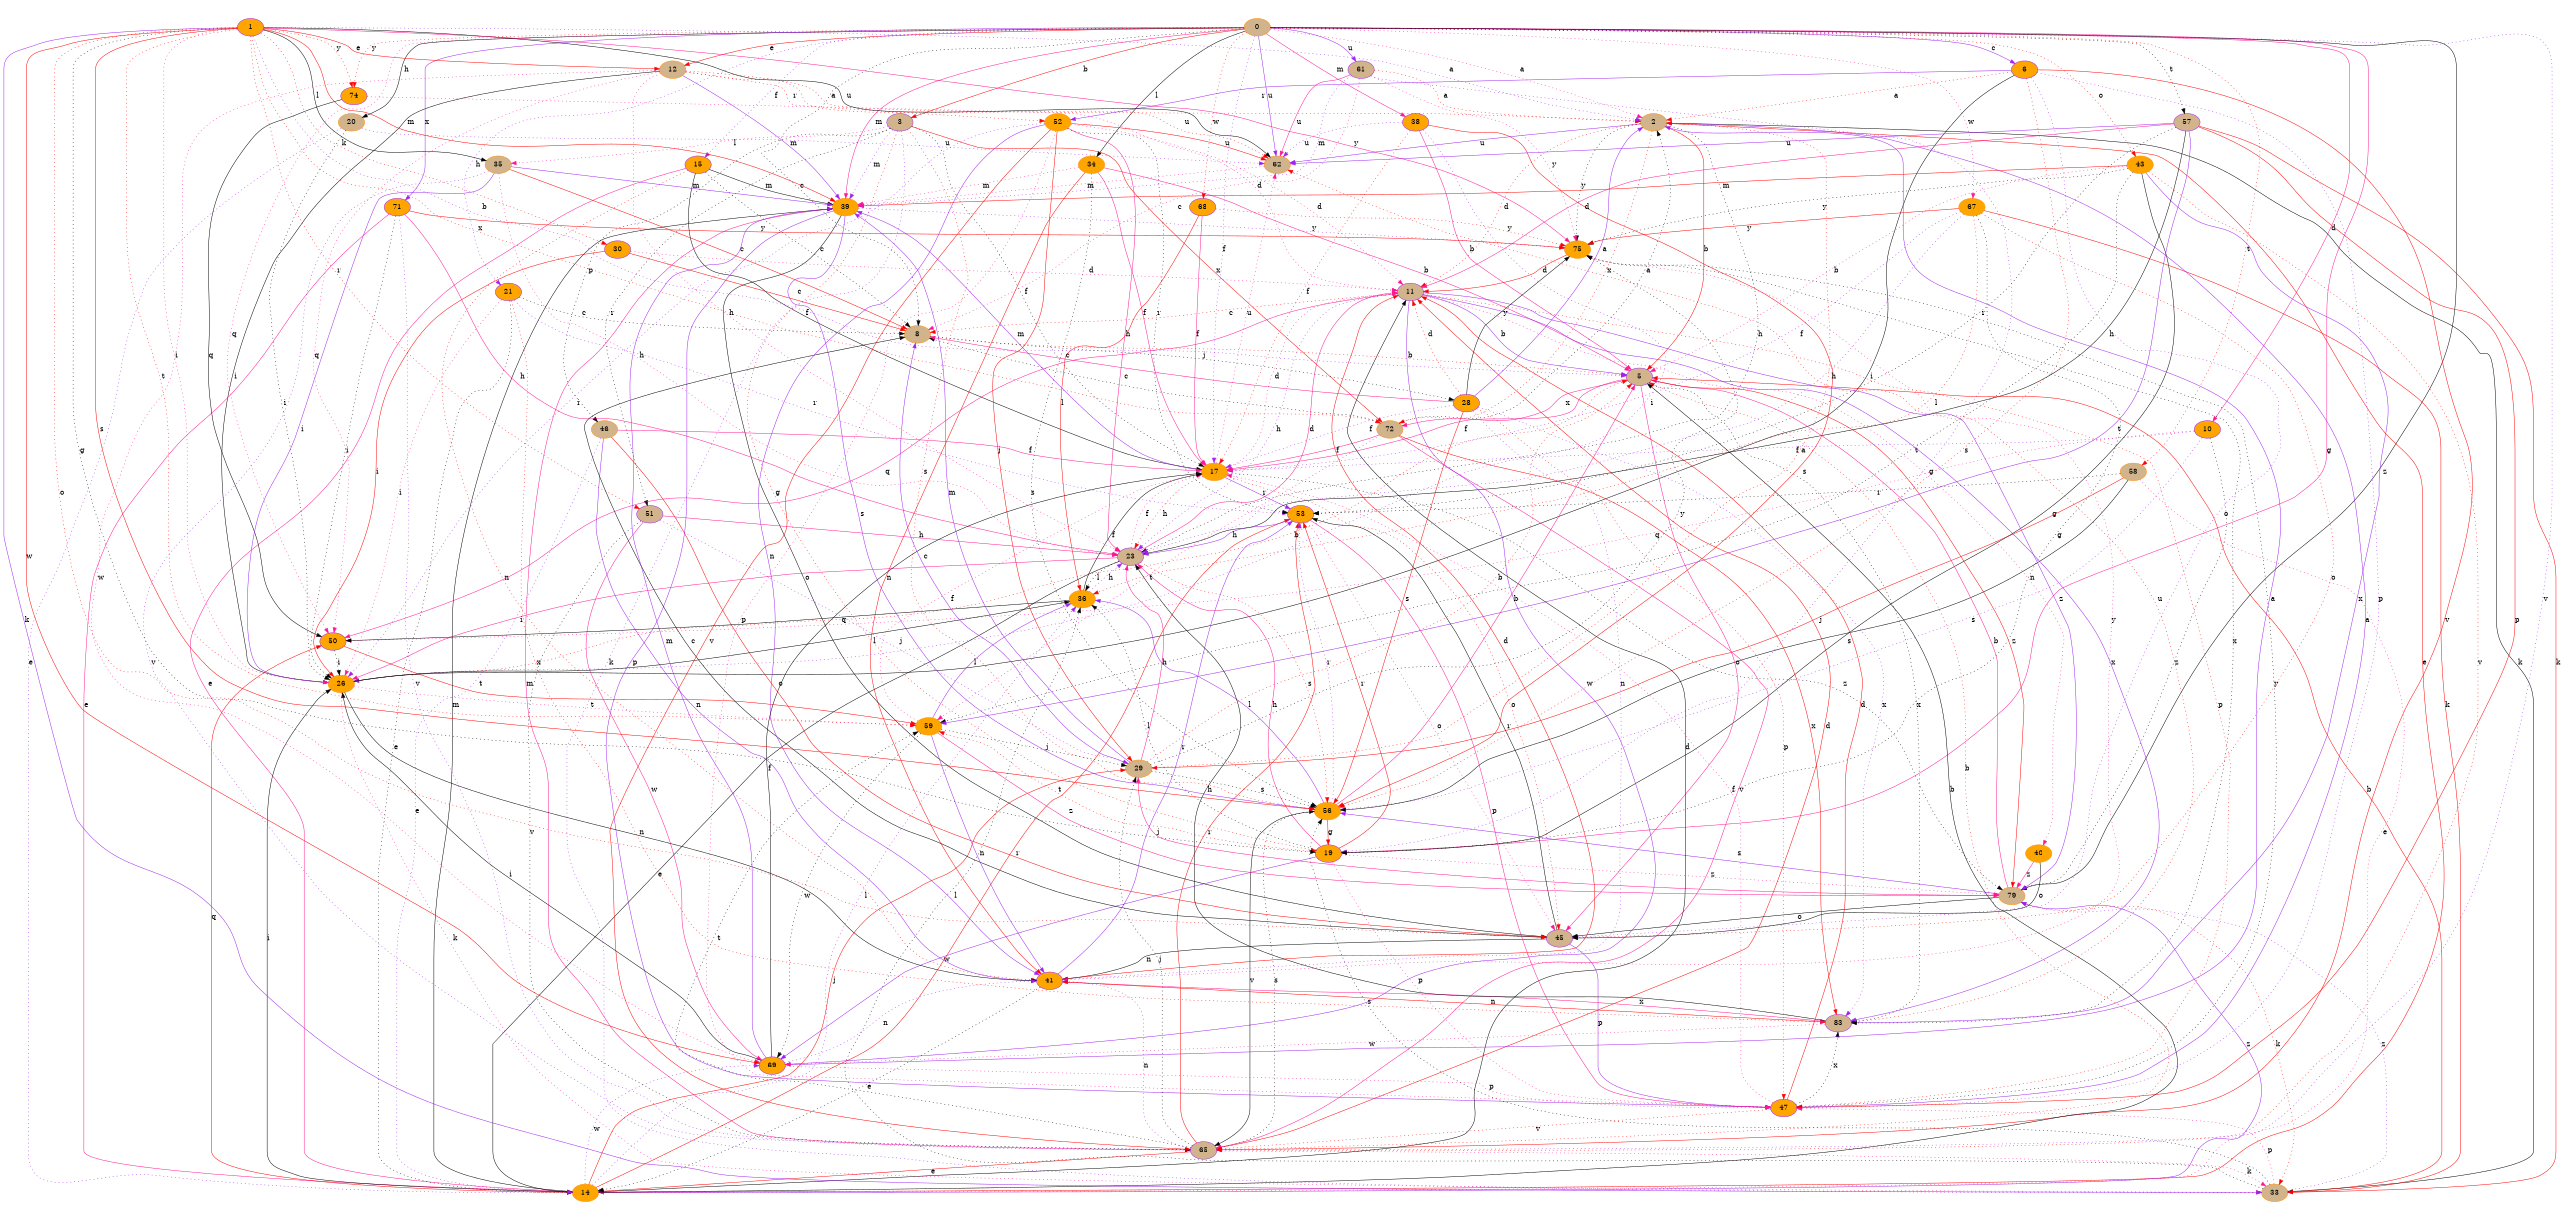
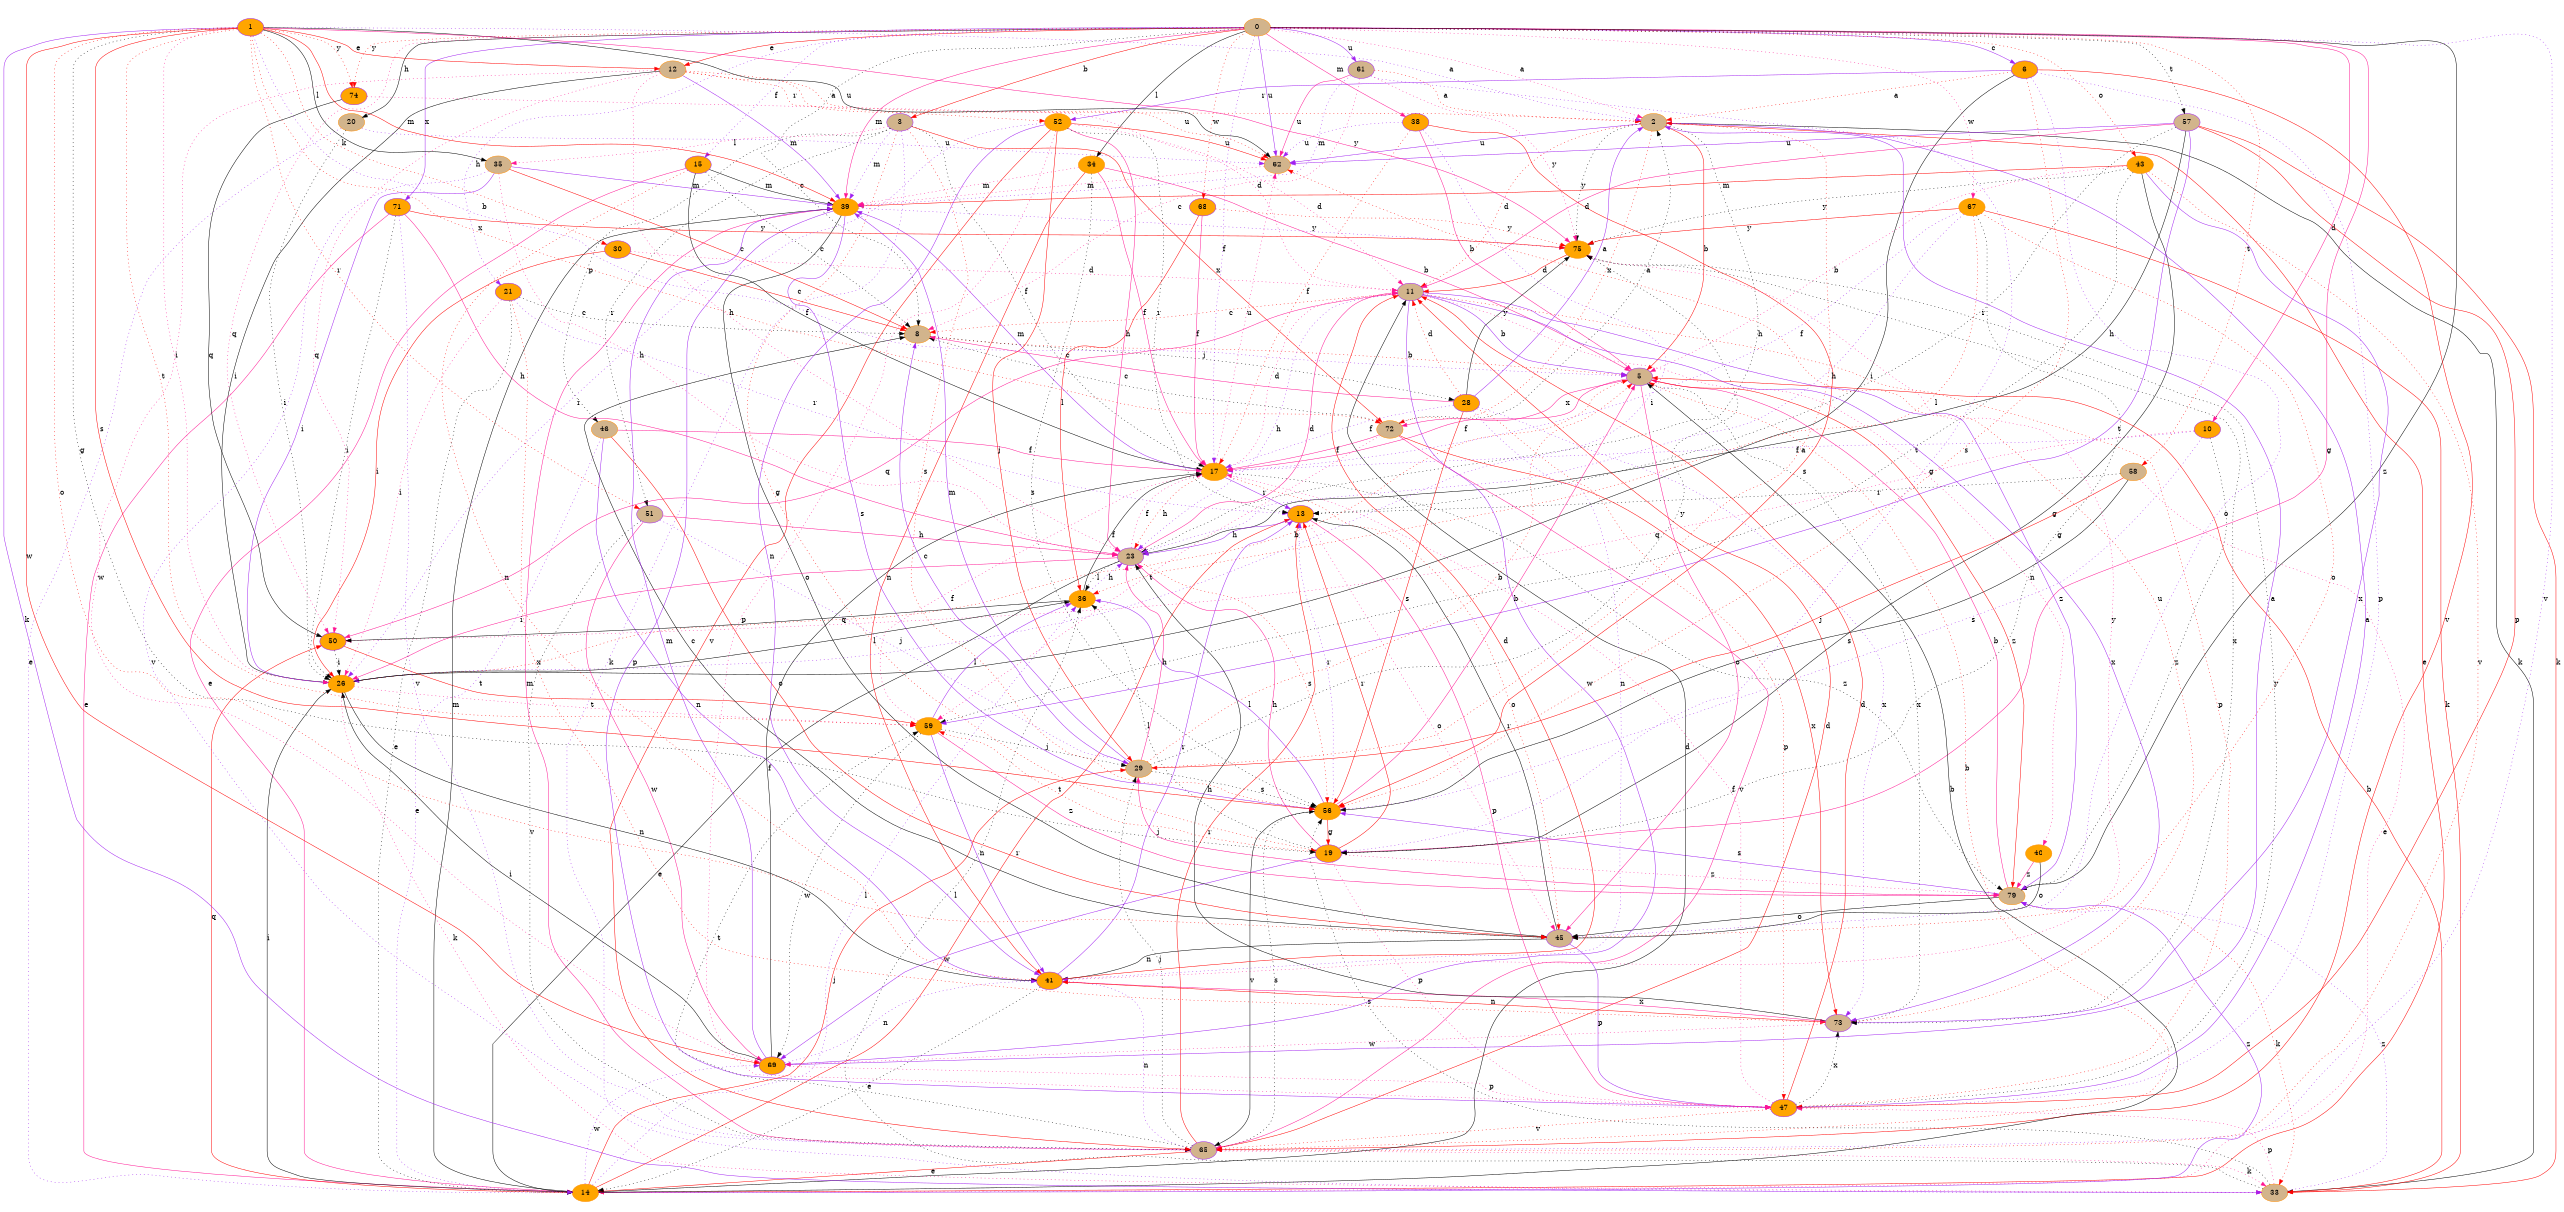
  strict digraph {
    node [color=purple fillcolor=orange style=filled]
    edge [color=red style=dotted]
    0 [color=darkorange fillcolor=tan]
    2 [color=darkorange fillcolor=tan]
    3 [fillcolor=tan]
    6
    8 [color=darkorange fillcolor=tan]
    10
    12 [color=darkorange fillcolor=tan]
    15
    17 [color=darkorange]
    19
    20 [color=darkorange fillcolor=tan]
    21
    34 [color=darkorange]
    38
    39 [color=darkorange]
    43 [color=darkorange]
    50
    57 [fillcolor=tan]
    58 [color=darkorange fillcolor=tan]
    61 [fillcolor=tan]
    62 [color=darkorange fillcolor=tan]
    65 [fillcolor=tan]
    67 [color=darkorange]
    68
    71
    74
    79 [color=darkorange fillcolor=tan]
    5 [fillcolor=tan]
    33 [color=darkorange fillcolor=tan]
    72 [color=darkorange fillcolor=tan]
    75 [color=darkorange]
    11 [fillcolor=tan]
    14 [color=darkorange]
    23 [fillcolor=tan]
    35 [color=darkorange fillcolor=tan]
    51 [fillcolor=tan]
    56 [color=darkorange]
    46 [color=darkorange fillcolor=tan]
    26 [color=darkorange]
    45 [fillcolor=tan]
    47
    52 [color=darkorange]
    28
    69
    41
-   53
+   53 [label=13]
    59 [color=darkorange]
    36 [color=darkorange]
-   73 [fillcolor=tan label=83]
+   73 [fillcolor=tan]
    29 [color=darkorange fillcolor=tan]
    1
    30
    40 [color=darkorange]
    0 -> 2 [color=deeppink label=a]
    0 -> 3 [label=b style=solid]
    0 -> 6 [color=purple label=c style=solid]
    0 -> 8 [color=black label=c]
    0 -> 10 [color=deeppink label=d style=solid]
    0 -> 12 [label=e style=solid]
    0 -> 15 [color=purple label=f]
    0 -> 17 [color=purple label=f]
    0 -> 19 [color=deeppink label=g style=solid]
    0 -> 20 [color=black label=h style=solid]
    0 -> 21 [color=purple label=h]
    0 -> 34 [color=black label=l style=solid]
    0 -> 38 [color=deeppink label=m style=solid]
    0 -> 39 [color=deeppink label=m style=solid]
    0 -> 43 [label=o]
    0 -> 50 [color=deeppink label=q]
    0 -> 57 [color=black label=t]
    0 -> 58 [label=t]
    0 -> 61 [color=purple label=u style=solid]
    0 -> 62 [color=purple label=u style=solid]
    0 -> 65 [color=purple label=v]
    0 -> 67 [color=deeppink label=w]
    0 -> 68 [label=w]
    0 -> 71 [color=purple label=x style=solid]
    0 -> 74 [label=y]
    0 -> 79 [color=black label=z style=solid]
    2 -> 62 [color=purple label=u style=solid]
    2 -> 5 [label=b style=solid]
    2 -> 33 [color=black label=k style=solid]
    2 -> 72 [label=x]
    2 -> 75 [color=black label=y]
    2 -> 11 [label=d]
    2 -> 14 [label=e style=solid]
    2 -> 23 [color=black label=h]
    3 -> 17 [color=black label=f]
    3 -> 19 [label=g]
    3 -> 39 [color=purple label=m]
    3 -> 33 [color=purple label=k]
    3 -> 72 [label=x style=solid]
    3 -> 35 [color=deeppink label=l]
    3 -> 51 [color=black label=r]
    3 -> 56 [label=s]
    3 -> 46 [color=black label=p]
    6 -> 2 [label=a]
    6 -> 65 [label=v style=solid]
    6 -> 56 [label=s]
    6 -> 26 [color=black label=i style=solid]
    6 -> 45 [color=purple label=o]
    6 -> 47 [color=purple label=p]
    6 -> 52 [color=purple label=r style=solid]
    8 -> 5 [label=b]
    8 -> 28 [color=black label=j]
    10 -> 17 [color=purple label=f]
    10 -> 50 [color=deeppink label=q]
    10 -> 79 [color=black label=z]
    10 -> 56 [color=purple label=s]
    12 -> 2 [label=a]
    12 -> 39 [color=purple label=m style=solid]
    12 -> 50 [color=deeppink label=q]
    12 -> 62 [label=u]
    12 -> 23 [color=deeppink label=h]
    12 -> 26 [color=black label=i style=solid]
    12 -> 52 [label=r]
    12 -> 69 [color=deeppink label=w]
    15 -> 8 [color=black label=c]
    15 -> 17 [color=black label=f style=solid]
    15 -> 39 [color=black label=m style=solid]
    15 -> 14 [color=deeppink label=e style=solid]
    15 -> 41 [label=n]
    17 -> 39 [color=purple label=m style=solid]
    17 -> 62 [color=deeppink label=u]
    17 -> 79 [color=black label=z]
    17 -> 11 [color=deeppink label=d]
    17 -> 23 [label=h]
    17 -> 45 [label=o]
    17 -> 53 [color=purple label=r style=solid]
    19 -> 79 [color=deeppink label=z]
    19 -> 23 [color=deeppink label=h style=solid]
    19 -> 47 [color=deeppink label=p]
    19 -> 69 [color=purple label=w style=solid]
    19 -> 53 [label=r style=solid]
    19 -> 59 [label=t]
    19 -> 36 [color=black label=l]
    20 -> 62 [color=purple label=u]
    20 -> 14 [color=purple label=e]
    20 -> 26 [color=black label=i]
    21 -> 8 [color=black label=c]
    21 -> 14 [color=black label=e]
    21 -> 26 [color=deeppink label=i]
    21 -> 53 [color=purple label=r]
    21 -> 73 [label=x]
    34 -> 17 [color=deeppink label=f style=solid]
    34 -> 39 [color=deeppink label=m]
    34 -> 5 [color=deeppink label=b style=solid]
    34 -> 56 [color=black label=s]
    34 -> 41 [label=n style=solid]
    38 -> 17 [label=f]
    38 -> 62 [color=purple label=u]
    38 -> 5 [color=deeppink label=b style=solid]
    38 -> 56 [label=s style=solid]
    38 -> 26 [color=purple label=i]
    39 -> 75 [color=purple label=y]
    39 -> 56 [color=purple label=s style=solid]
    39 -> 45 [color=black label=o style=solid]
    39 -> 47 [color=purple label=p style=solid]
    43 -> 19 [color=black label=g style=solid]
    43 -> 39 [label=m style=solid]
    43 -> 65 [label=v]
    43 -> 5 [color=deeppink label=b]
    43 -> 75 [color=black label=y]
    43 -> 59 [color=black label=t]
    43 -> 73 [color=purple label=x style=solid]
    50 -> 26 [color=black label=i]
    50 -> 59 [label=t style=solid]
    57 -> 62 [color=purple label=u style=solid]
    57 -> 33 [label=k style=solid]
    57 -> 11 [color=deeppink label=d style=solid]
    57 -> 23 [color=black label=h style=solid]
    57 -> 47 [label=p style=solid]
    57 -> 53 [color=black label=r]
    57 -> 59 [color=purple label=t style=solid]
    58 -> 14 [color=deeppink label=e]
    58 -> 56 [color=black label=s style=solid]
    58 -> 53 [color=black label=r]
    58 -> 29 [label=j style=solid]
    61 -> 2 [label=a]
    61 -> 8 [color=deeppink label=c]
    61 -> 19 [color=purple label=g]
    61 -> 39 [color=purple label=m]
    61 -> 62 [color=deeppink label=u style=solid]
    61 -> 75 [color=deeppink label=y]
    62 -> 39 [color=deeppink label=m]
    65 -> 39 [color=deeppink label=m style=solid]
    65 -> 5 [label=b]
    65 -> 33 [color=deeppink label=k]
    65 -> 11 [label=d style=solid]
    65 -> 14 [label=e style=solid]
    65 -> 56 [color=black label=s]
    65 -> 41 [color=purple label=n]
    65 -> 53 [label=r style=solid]
    65 -> 59 [color=black label=t]
    65 -> 29 [color=black label=j]
    67 -> 17 [color=purple label=f]
    67 -> 19 [color=black label=g]
    67 -> 33 [label=k style=solid]
    67 -> 75 [label=y style=solid]
    67 -> 23 [color=purple label=h]
    67 -> 45 [label=o]
    67 -> 36 [label=l]
    68 -> 17 [color=deeppink label=f style=solid]
    68 -> 75 [label=y]
    68 -> 36 [label=l style=solid]
    71 -> 65 [color=purple label=v]
    71 -> 75 [label=y style=solid]
    71 -> 14 [color=deeppink label=e style=solid]
    71 -> 23 [color=deeppink label=h style=solid]
    71 -> 26 [color=black label=i]
    74 -> 50 [color=black label=q style=solid]
    74 -> 11 [color=deeppink label=d]
    79 -> 5 [color=deeppink label=b style=solid]
    79 -> 33 [label=k]
    79 -> 56 [color=purple label=s style=solid]
    79 -> 45 [color=black label=o style=solid]
    79 -> 29 [color=deeppink label=j style=solid]
    5 -> 17 [color=deeppink label=f style=solid]
    5 -> 79 [label=z style=solid]
    5 -> 72 [color=deeppink label=x style=solid]
    5 -> 45 [color=deeppink label=o style=solid]
    5 -> 73 [color=black label=x]
    33 -> 79 [color=purple label=z]
    33 -> 5 [label=b style=solid]
    33 -> 56 [color=black label=s]
    33 -> 47 [color=deeppink label=p]
    33 -> 36 [color=black label=l]
    72 -> 2 [color=black label=a]
    72 -> 8 [color=black label=c]
    72 -> 17 [color=deeppink label=f style=solid]
    72 -> 65 [color=deeppink label=v style=solid]
    72 -> 59 [color=deeppink label=t]
    72 -> 73 [label=x style=solid]
    75 -> 11 [label=d style=solid]
    75 -> 73 [color=black label=x]
    11 -> 8 [label=c]
    11 -> 50 [color=deeppink label=q style=solid]
    11 -> 79 [color=purple label=z style=solid]
    11 -> 5 [color=purple label=b style=solid]
    11 -> 23 [color=purple label=h]
    11 -> 47 [label=p]
    11 -> 69 [color=purple label=w style=solid]
    11 -> 73 [color=purple label=x style=solid]
    11 -> 40 [color=deeppink label=n]
    14 -> 39 [color=black label=m style=solid]
    14 -> 50 [label=q style=solid]
    14 -> 79 [color=purple label=z style=solid]
    14 -> 5 [color=black label=b style=solid]
    14 -> 11 [color=black label=d style=solid]
    14 -> 26 [color=black label=i style=solid]
    14 -> 69 [color=purple label=w]
    14 -> 53 [label=r style=solid]
    14 -> 36 [color=purple label=l]
    14 -> 29 [label=j style=solid]
    23 -> 17 [color=deeppink label=f]
    23 -> 11 [color=deeppink label=d style=solid]
    23 -> 14 [color=black label=e style=solid]
    23 -> 56 [label=s]
    23 -> 26 [color=deeppink label=i style=solid]
    23 -> 36 [color=black label=l]
    35 -> 8 [label=c style=solid]
    35 -> 39 [color=purple label=m style=solid]
    35 -> 65 [color=purple label=v]
    35 -> 23 [color=deeppink label=h]
    35 -> 26 [color=purple label=i style=solid]
    51 -> 65 [color=black label=v]
    51 -> 23 [color=deeppink label=h style=solid]
    51 -> 69 [color=deeppink label=w style=solid]
    51 -> 29 [color=purple label=j]
    56 -> 19 [label=g style=solid]
    56 -> 65 [color=black label=v style=solid]
    56 -> 5 [color=deeppink label=b style=solid]
    56 -> 53 [color=purple label=r]
    56 -> 36 [color=purple label=l style=solid]
    46 -> 17 [color=deeppink label=f style=solid]
    46 -> 14 [color=purple label=e]
    46 -> 45 [label=o style=solid]
    46 -> 41 [color=purple label=n style=solid]
    26 -> 5 [label=b]
    26 -> 33 [color=deeppink label=k]
    26 -> 41 [color=black label=n style=solid]
    26 -> 59 [color=deeppink label=t]
    26 -> 36 [color=black label=l style=solid]
    45 -> 8 [color=black label=c style=solid]
    45 -> 47 [color=purple label=p style=solid]
    45 -> 41 [color=black label=n style=solid]
    45 -> 53 [color=black label=r style=solid]
    47 -> 2 [color=purple label=a style=solid]
    47 -> 17 [color=deeppink label=f]
    47 -> 65 [label=v]
    47 -> 75 [color=black label=y]
    47 -> 11 [label=d style=solid]
    47 -> 73 [color=black label=x]
    52 -> 62 [label=u style=solid]
    52 -> 65 [label=v style=solid]
    52 -> 11 [color=deeppink label=d]
    52 -> 23 [color=deeppink label=h style=solid]
    52 -> 26 [color=purple label=i]
    52 -> 47 [color=deeppink label=p]
    52 -> 41 [color=purple label=n style=solid]
    52 -> 53 [color=black label=r]
    52 -> 29 [label=j style=solid]
    28 -> 2 [color=purple label=a style=solid]
    28 -> 8 [color=deeppink label=c style=solid]
    28 -> 17 [color=purple label=f]
    28 -> 75 [color=black label=y style=solid]
    28 -> 11 [label=d]
    28 -> 56 [label=s style=solid]
    28 -> 47 [label=p]
    28 -> 41 [color=purple label=n]
    28 -> 73 [color=purple label=x]
    69 -> 2 [color=purple label=a style=solid]
    69 -> 17 [color=black label=f style=solid]
    69 -> 39 [color=purple label=m style=solid]
    69 -> 26 [color=black label=i style=solid]
    69 -> 47 [color=deeppink label=p]
    69 -> 41 [color=purple label=n]
    41 -> 75 [color=deeppink label=y]
    41 -> 11 [label=d style=solid]
    41 -> 14 [color=black label=e]
    41 -> 53 [color=purple label=r style=solid]
    41 -> 73 [color=deeppink label=x style=solid]
    53 -> 23 [color=purple label=h style=solid]
    53 -> 45 [color=deeppink label=o]
    53 -> 47 [color=deeppink label=p style=solid]
    59 -> 17 [color=deeppink label=f]
    59 -> 79 [color=deeppink label=z style=solid]
    59 -> 69 [color=black label=w]
    59 -> 41 [color=purple label=n style=solid]
    59 -> 36 [color=purple label=l style=solid]
    59 -> 29 [color=black label=j]
    36 -> 17 [color=black label=f style=solid]
    36 -> 50 [color=black label=q style=solid]
    36 -> 23 [color=purple label=h]
    73 -> 62 [label=u]
    73 -> 23 [color=black label=h style=solid]
    73 -> 69 [color=deeppink label=w]
    73 -> 41 [label=n style=solid]
    29 -> 2 [label=a]
    29 -> 8 [color=purple label=c style=solid]
    29 -> 39 [color=purple label=m style=solid]
    29 -> 5 [label=b]
    29 -> 75 [color=black label=y]
    29 -> 23 [color=deeppink label=h style=solid]
    29 -> 56 [color=black label=s]
    1 -> 2 [color=purple label=a]
    1 -> 12 [label=e style=solid]
    1 -> 19 [color=black label=g]
    1 -> 39 [label=m style=solid]
    1 -> 62 [color=black label=u style=solid]
    1 -> 74 [label=y]
    1 -> 5 [color=purple label=b]
    1 -> 33 [color=purple label=k style=solid]
    1 -> 72 [label=x]
    1 -> 75 [color=deeppink label=y style=solid]
    1 -> 35 [color=black label=l style=solid]
    1 -> 51 [label=r]
    1 -> 56 [label=s style=solid]
    1 -> 26 [color=deeppink label=i]
    1 -> 45 [label=o]
    1 -> 69 [label=w style=solid]
    1 -> 59 [label=t]
    1 -> 30 [label=k]
    30 -> 8 [label=c style=solid]
    30 -> 11 [color=deeppink label=d]
    30 -> 26 [label=i style=solid]
    40 -> 79 [color=deeppink label=z style=solid]
    40 -> 45 [color=black label=o style=solid]
  }
